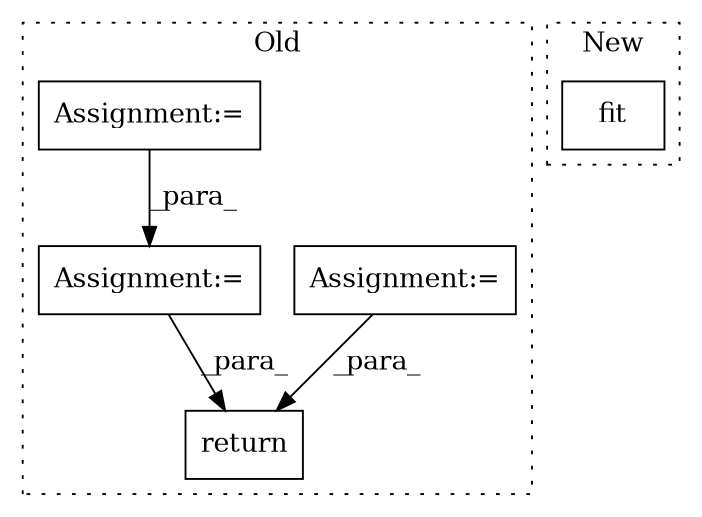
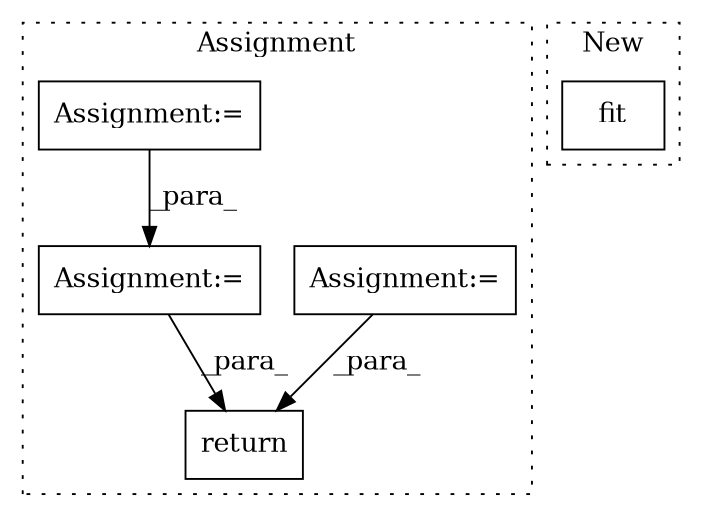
  digraph {
    node [a=7 l=2 shape=box]
    n1 [a=41 l=12 label=return s=1497]
    n2 [label="Assignment:=" s=859]
    n3 [label="Assignment:=" s=842]
    n4 [l=1 label="Assignment:=" s=766]
    n5 [a=32 l="4,1" label=fit s="1049,1067"]
    subgraph cluster_1 {
-     label=Old
+     label=Assignment
      style=dotted
      n1
      n2
      n3
      n4
    }
    subgraph cluster_2 {
      label=New
      style=dotted
      n5
    }
    n2 -> n1 [label=_para_]
    n3 -> n1 [label=_para_]
    n4 -> n3 [label=_para_]
  }
